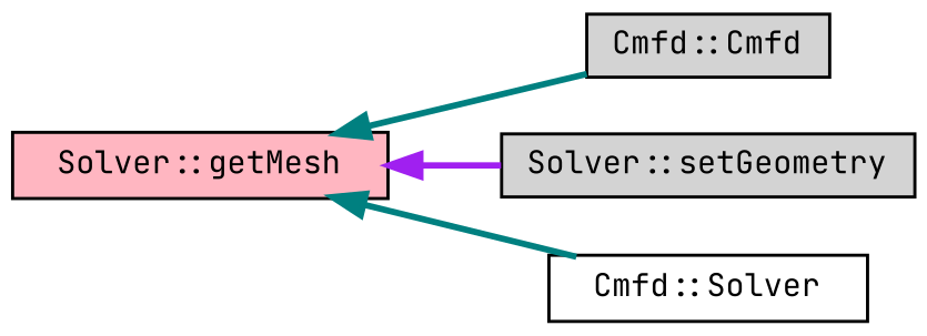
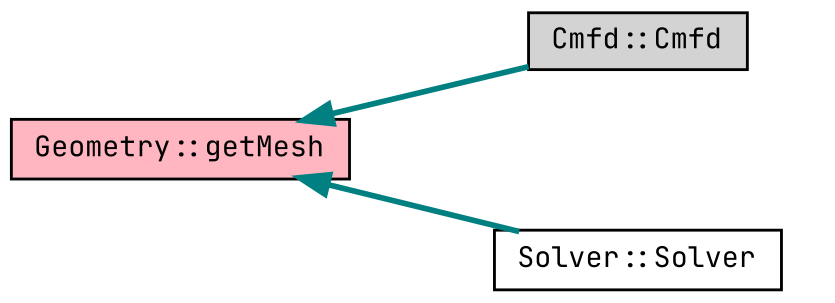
  digraph {
    fontname="JetBrains Mono"
    rankdir=LR
    node [color=black fillcolor=lightgrey fontname="JetBrains Mono" fontsize=10 shape=record style=filled]
    edge [color=teal dir=back fontname="JetBrains Mono" fontsize=10 labelfontname=Helvetica labelfontsize=10 style=bold]
-   n1 [fillcolor=lightpink fontcolor=black height=0.2 label="Solver::getMesh" width=0.4]
+   n1 [fillcolor=lightpink fontcolor=black height=0.2 label="Geometry::getMesh" width=0.4]
    n2 [height=0.2 label="Cmfd::Cmfd" width=0.4]
-   n3 [height=0.2 label="Solver::setGeometry" width=0.4]
-   n4 [fillcolor=white height=0.2 label="Cmfd::Solver" width=0.4]
+   n4 [fillcolor=white height=0.2 label="Solver::Solver" width=0.4]
    n1 -> n2
-   n1 -> n3 [color=purple]
    n1 -> n4
  }
